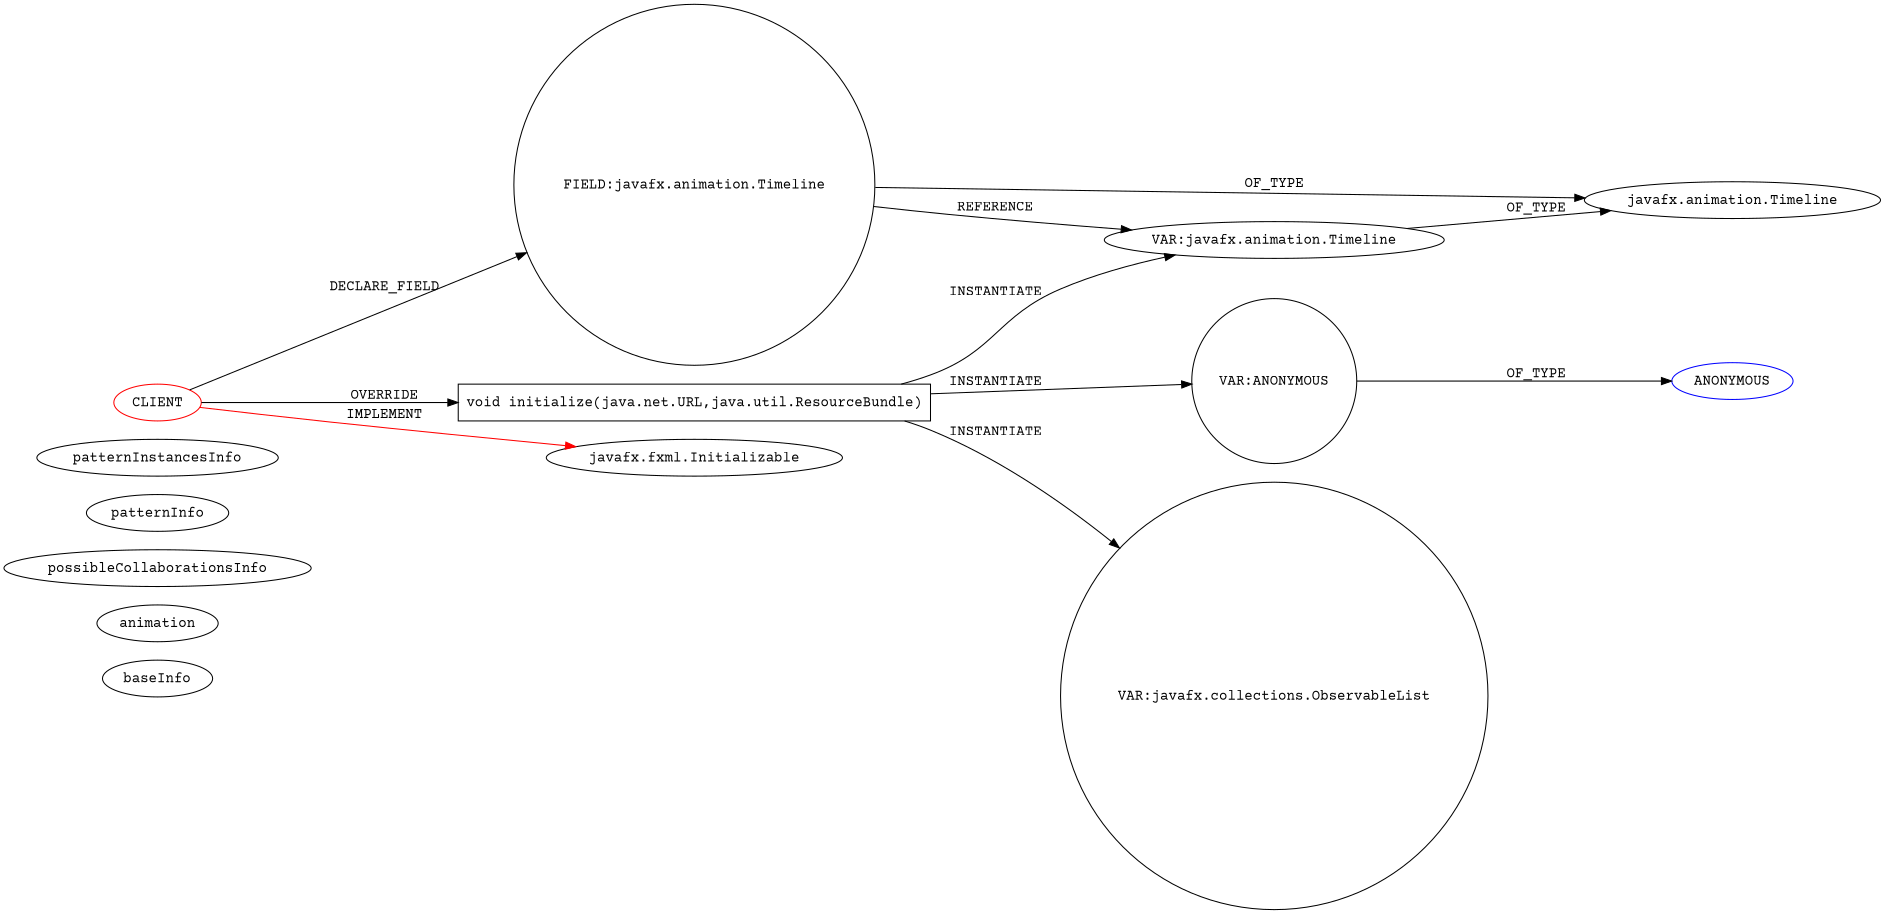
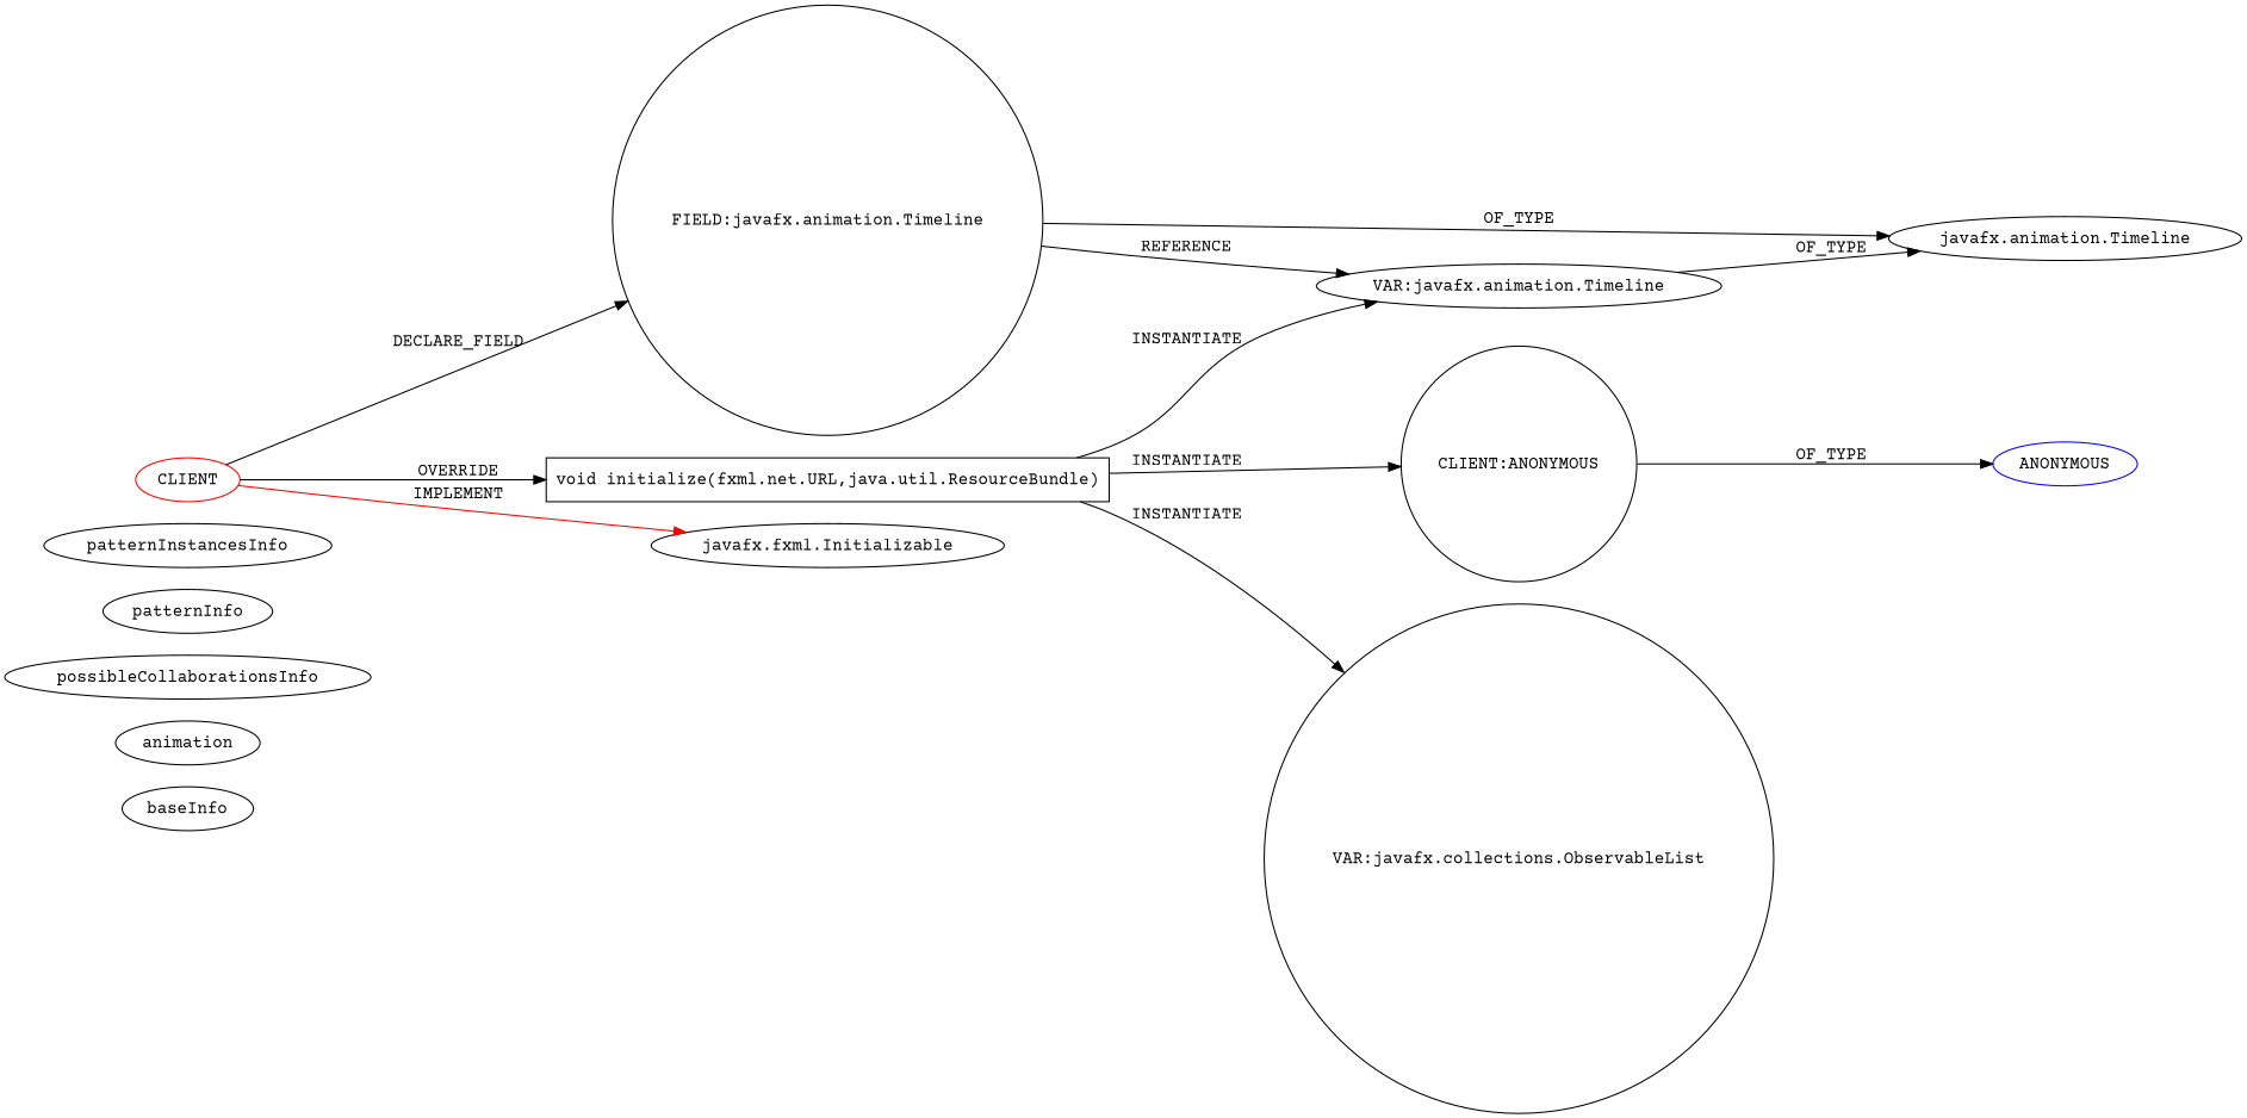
  digraph {
    fontname="Courier Prime"
    rankdir=LR
    node [fontname="Courier Prime" isFrameworkType=false]
    edge [fontname="Courier Prime"]
    baseInfo [category=pattern graphId=1771 isAnonymous=false possibleRelation=false isFrameworkType=""]
    n2 [0="javafx.fxml.Initializable" label=animation isFrameworkType=""]
    possibleCollaborationsInfo [isFrameworkType=""]
    patternInfo [frequency=2.0 patternRootClient=0 isFrameworkType=""]
    patternInstancesInfo [0="geyrix57-Proyecto_1_Bases~/geyrix57-Proyecto_1_Bases/Proyecto_1_Bases-master/src/Control/ControlLog.java~ControlLog~2710" 1="geyrix57-Proyecto_1_Bases~/geyrix57-Proyecto_1_Bases/Proyecto_1_Bases-master/src/Control/ControlSGA.java~ControlSGA~2701" isFrameworkType=""]
    n6 [label="FIELD:javafx.animation.Timeline" shape=circle vertexType=FIELD_DECLARATION]
    n7 [label="VAR:javafx.animation.Timeline" shape=ellipse vertexType=VARIABLE_EXPRESION]
    n8 [label="javafx.animation.Timeline" vertexType=FRAMEWORK_CLASS_TYPE]
-   n9 [label="void initialize(java.net.URL,java.util.ResourceBundle)" shape=box vertexType=OVERRIDING_METHOD_DECLARATION]
-   n10 [label="VAR:ANONYMOUS" shape=circle vertexType=VARIABLE_EXPRESION]
+   n9 [label="void initialize(fxml.net.URL,java.util.ResourceBundle)" shape=box vertexType=OVERRIDING_METHOD_DECLARATION]
+   n10 [label="CLIENT:ANONYMOUS" shape=circle vertexType=VARIABLE_EXPRESION]
    n11 [label="VAR:javafx.collections.ObservableList" shape=circle vertexType=VARIABLE_EXPRESION]
    n12 [color=blue label=ANONYMOUS vertexType=REFERENCE_ANONYMOUS_DECLARATION]
    n13 [color=red label=CLIENT vertexType=ROOT_CLIENT_CLASS_DECLARATION]
    n14 [label="javafx.fxml.Initializable" vertexType=FRAMEWORK_INTERFACE_TYPE]
    n6 -> n7 [label=REFERENCE]
    n6 -> n8 [label=OF_TYPE]
    n7 -> n8 [label=OF_TYPE]
    n9 -> n7 [label=INSTANTIATE]
    n9 -> n10 [label=INSTANTIATE]
    n9 -> n11 [label=INSTANTIATE]
    n10 -> n12 [label=OF_TYPE]
    n13 -> n6 [label=DECLARE_FIELD]
    n13 -> n9 [label=OVERRIDE]
    n13 -> n14 [color=red label=IMPLEMENT]
  }
